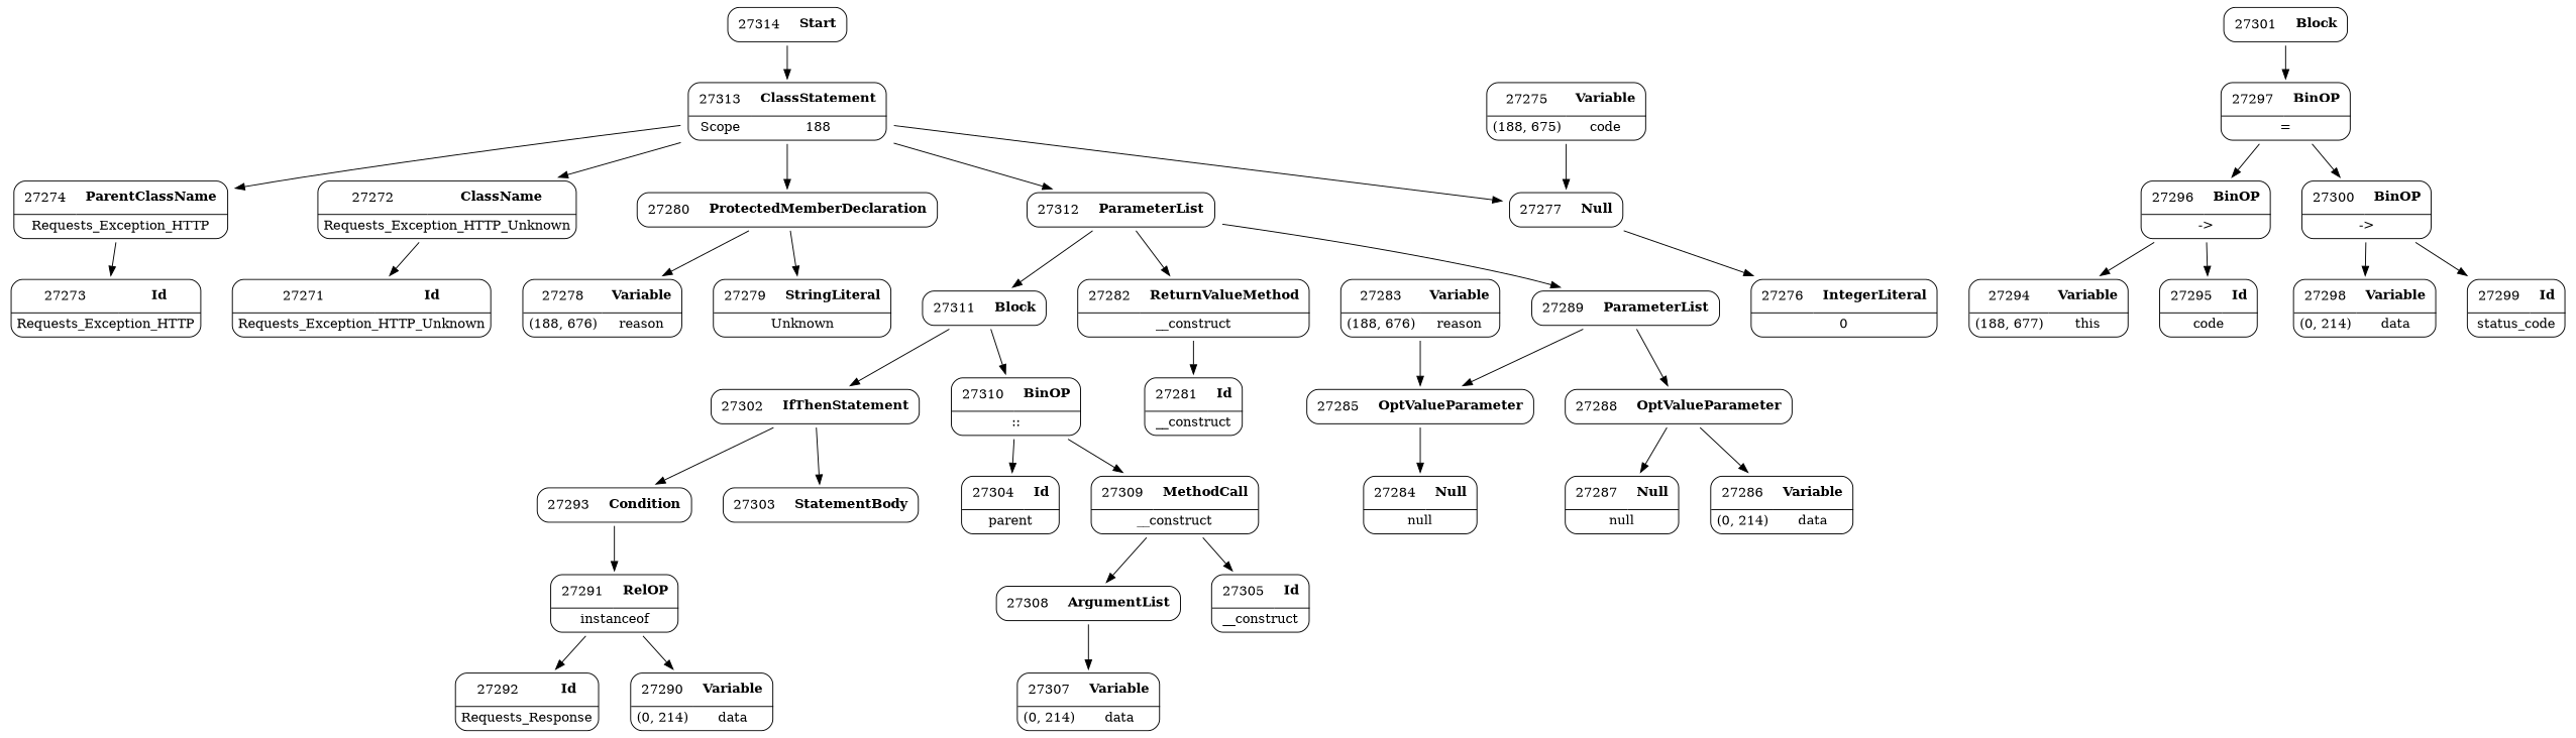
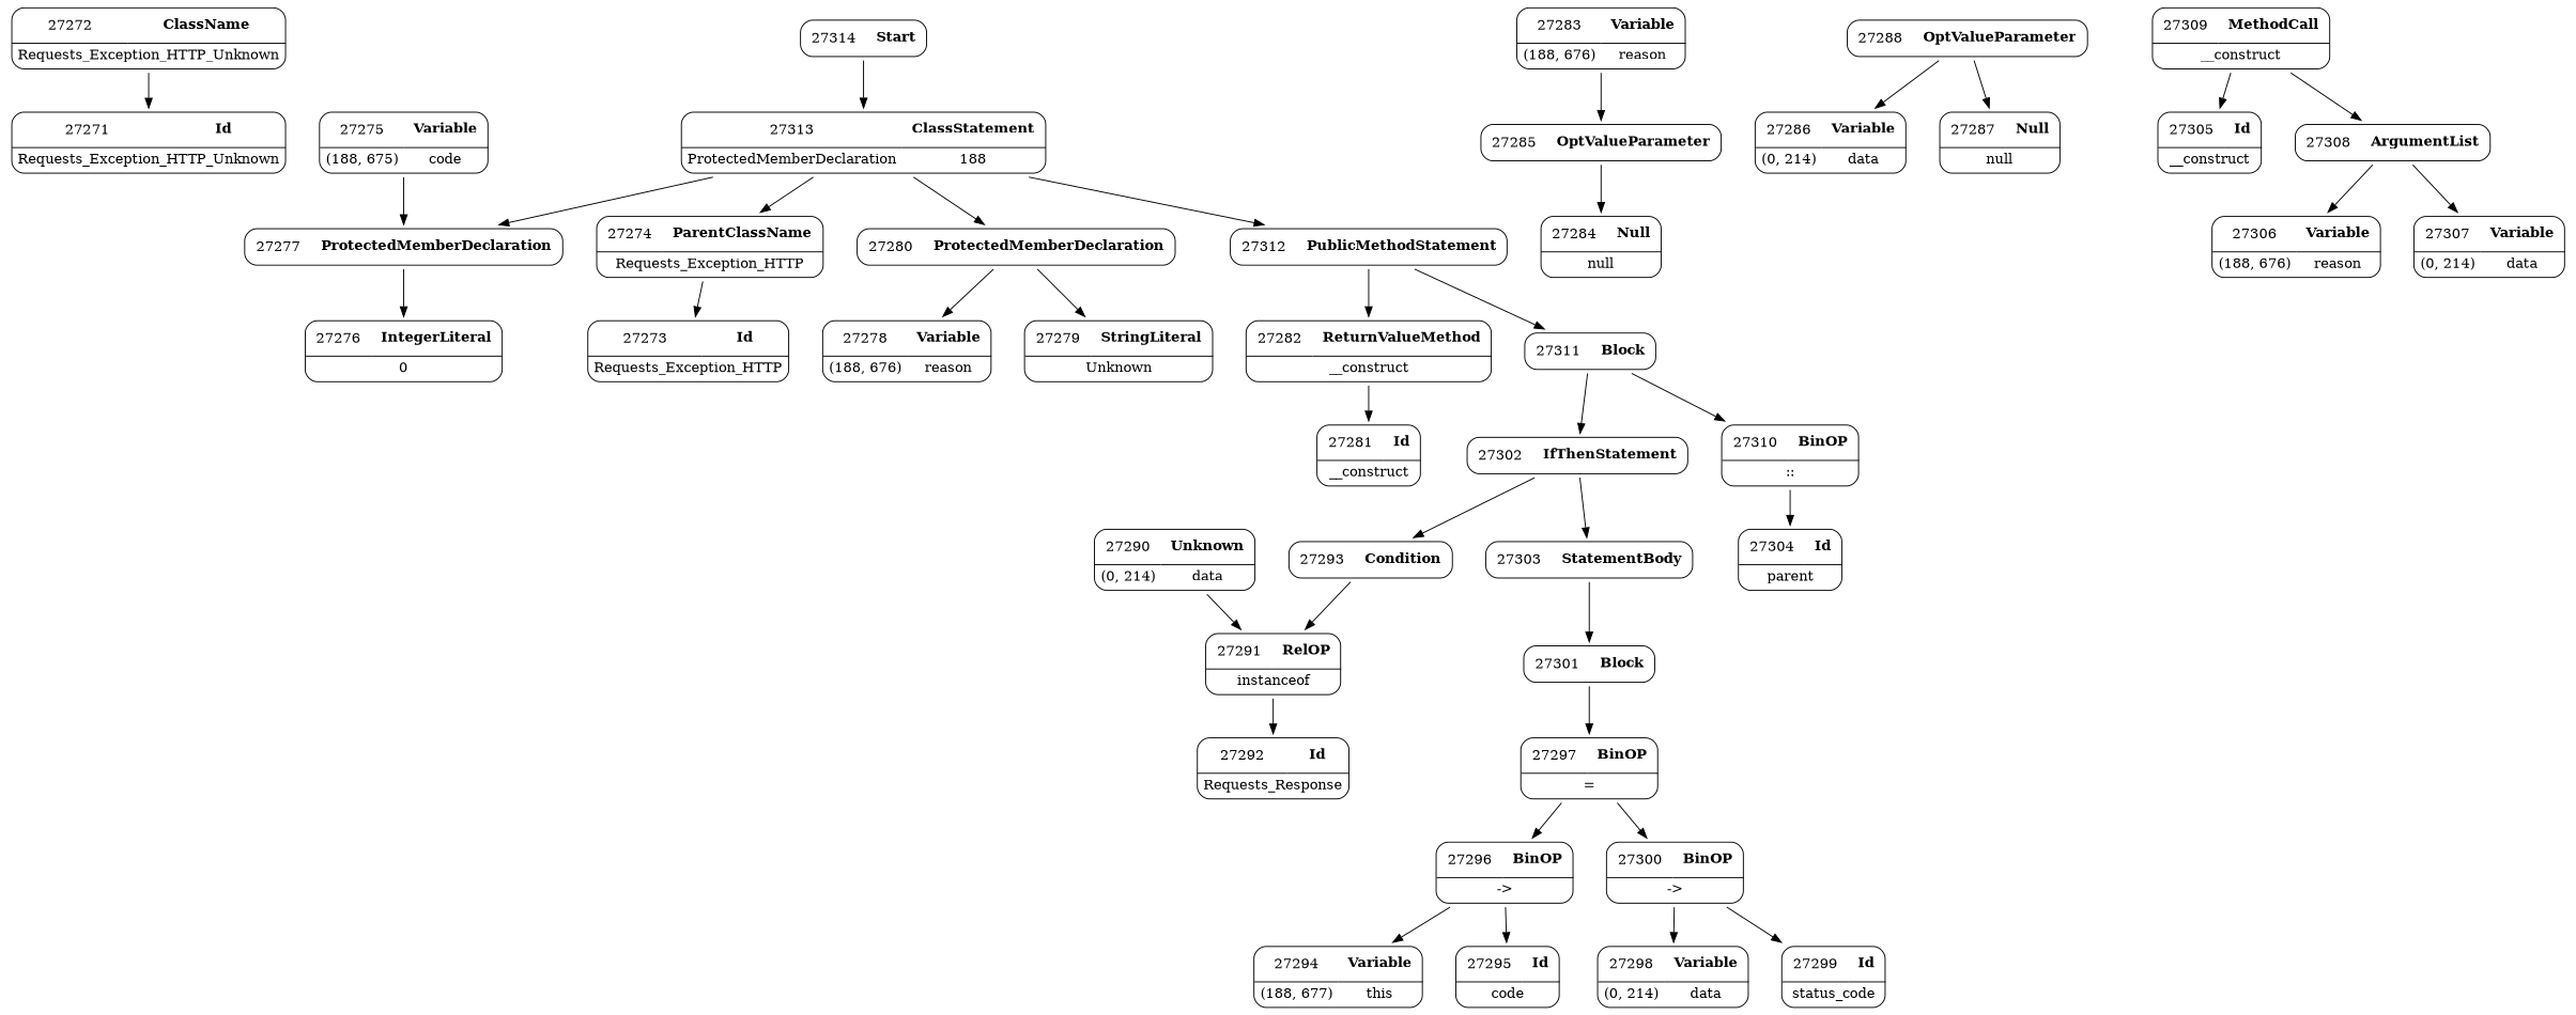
  digraph {
    node [shape=none]
    edge [weight=2]
    n1 [label=<<TABLE border='1' cellspacing='0' cellpadding='10' style='rounded' ><TR><TD border='0'>27271</TD><TD border='0'><B>Id</B></TD></TR><HR/><TR><TD border='0' cellpadding='5' colspan='2'>Requests_Exception_HTTP_Unknown</TD></TR></TABLE>>]
    n2 [label=<<TABLE border='1' cellspacing='0' cellpadding='10' style='rounded' ><TR><TD border='0'>27272</TD><TD border='0'><B>ClassName</B></TD></TR><HR/><TR><TD border='0' cellpadding='5' colspan='2'>Requests_Exception_HTTP_Unknown</TD></TR></TABLE>>]
    n3 [label=<<TABLE border='1' cellspacing='0' cellpadding='10' style='rounded' ><TR><TD border='0'>27273</TD><TD border='0'><B>Id</B></TD></TR><HR/><TR><TD border='0' cellpadding='5' colspan='2'>Requests_Exception_HTTP</TD></TR></TABLE>>]
    n4 [label=<<TABLE border='1' cellspacing='0' cellpadding='10' style='rounded' ><TR><TD border='0'>27274</TD><TD border='0'><B>ParentClassName</B></TD></TR><HR/><TR><TD border='0' cellpadding='5' colspan='2'>Requests_Exception_HTTP</TD></TR></TABLE>>]
    n5 [label=<<TABLE border='1' cellspacing='0' cellpadding='10' style='rounded' ><TR><TD border='0'>27275</TD><TD border='0'><B>Variable</B></TD></TR><HR/><TR><TD border='0' cellpadding='5'>(188, 675)</TD><TD border='0' cellpadding='5'>code</TD></TR></TABLE>>]
-   n6 [label=<<TABLE border='1' cellspacing='0' cellpadding='10' style='rounded' ><TR><TD border='0'>27277</TD><TD border='0'><B>Null</B></TD></TR></TABLE>>]
+   n6 [label=<<TABLE border='1' cellspacing='0' cellpadding='10' style='rounded' ><TR><TD border='0'>27277</TD><TD border='0'><B>ProtectedMemberDeclaration</B></TD></TR></TABLE>>]
    n7 [label=<<TABLE border='1' cellspacing='0' cellpadding='10' style='rounded' ><TR><TD border='0'>27276</TD><TD border='0'><B>IntegerLiteral</B></TD></TR><HR/><TR><TD border='0' cellpadding='5' colspan='2'>0</TD></TR></TABLE>>]
    n8 [label=<<TABLE border='1' cellspacing='0' cellpadding='10' style='rounded' ><TR><TD border='0'>27278</TD><TD border='0'><B>Variable</B></TD></TR><HR/><TR><TD border='0' cellpadding='5'>(188, 676)</TD><TD border='0' cellpadding='5'>reason</TD></TR></TABLE>>]
    n9 [label=<<TABLE border='1' cellspacing='0' cellpadding='10' style='rounded' ><TR><TD border='0'>27279</TD><TD border='0'><B>StringLiteral</B></TD></TR><HR/><TR><TD border='0' cellpadding='5' colspan='2'>Unknown</TD></TR></TABLE>>]
    n10 [label=<<TABLE border='1' cellspacing='0' cellpadding='10' style='rounded' ><TR><TD border='0'>27280</TD><TD border='0'><B>ProtectedMemberDeclaration</B></TD></TR></TABLE>>]
    n11 [label=<<TABLE border='1' cellspacing='0' cellpadding='10' style='rounded' ><TR><TD border='0'>27281</TD><TD border='0'><B>Id</B></TD></TR><HR/><TR><TD border='0' cellpadding='5' colspan='2'>__construct</TD></TR></TABLE>>]
    n12 [label=<<TABLE border='1' cellspacing='0' cellpadding='10' style='rounded' ><TR><TD border='0'>27282</TD><TD border='0'><B>ReturnValueMethod</B></TD></TR><HR/><TR><TD border='0' cellpadding='5' colspan='2'>__construct</TD></TR></TABLE>>]
    n13 [label=<<TABLE border='1' cellspacing='0' cellpadding='10' style='rounded' ><TR><TD border='0'>27283</TD><TD border='0'><B>Variable</B></TD></TR><HR/><TR><TD border='0' cellpadding='5'>(188, 676)</TD><TD border='0' cellpadding='5'>reason</TD></TR></TABLE>>]
    n14 [label=<<TABLE border='1' cellspacing='0' cellpadding='10' style='rounded' ><TR><TD border='0'>27285</TD><TD border='0'><B>OptValueParameter</B></TD></TR></TABLE>>]
    n15 [label=<<TABLE border='1' cellspacing='0' cellpadding='10' style='rounded' ><TR><TD border='0'>27284</TD><TD border='0'><B>Null</B></TD></TR><HR/><TR><TD border='0' cellpadding='5' colspan='2'>null</TD></TR></TABLE>>]
    n16 [label=<<TABLE border='1' cellspacing='0' cellpadding='10' style='rounded' ><TR><TD border='0'>27286</TD><TD border='0'><B>Variable</B></TD></TR><HR/><TR><TD border='0' cellpadding='5'>(0, 214)</TD><TD border='0' cellpadding='5'>data</TD></TR></TABLE>>]
    n17 [label=<<TABLE border='1' cellspacing='0' cellpadding='10' style='rounded' ><TR><TD border='0'>27287</TD><TD border='0'><B>Null</B></TD></TR><HR/><TR><TD border='0' cellpadding='5' colspan='2'>null</TD></TR></TABLE>>]
    n18 [label=<<TABLE border='1' cellspacing='0' cellpadding='10' style='rounded' ><TR><TD border='0'>27288</TD><TD border='0'><B>OptValueParameter</B></TD></TR></TABLE>>]
-   n19 [label=<<TABLE border='1' cellspacing='0' cellpadding='10' style='rounded' ><TR><TD border='0'>27289</TD><TD border='0'><B>ParameterList</B></TD></TR></TABLE>>]
-   n20 [label=<<TABLE border='1' cellspacing='0' cellpadding='10' style='rounded' ><TR><TD border='0'>27290</TD><TD border='0'><B>Variable</B></TD></TR><HR/><TR><TD border='0' cellpadding='5'>(0, 214)</TD><TD border='0' cellpadding='5'>data</TD></TR></TABLE>>]
+   n20 [label=<<TABLE border='1' cellspacing='0' cellpadding='10' style='rounded' ><TR><TD border='0'>27290</TD><TD border='0'><B>Unknown</B></TD></TR><HR/><TR><TD border='0' cellpadding='5'>(0, 214)</TD><TD border='0' cellpadding='5'>data</TD></TR></TABLE>>]
    n21 [label=<<TABLE border='1' cellspacing='0' cellpadding='10' style='rounded' ><TR><TD border='0'>27291</TD><TD border='0'><B>RelOP</B></TD></TR><HR/><TR><TD border='0' cellpadding='5' colspan='2'>instanceof</TD></TR></TABLE>>]
    n22 [label=<<TABLE border='1' cellspacing='0' cellpadding='10' style='rounded' ><TR><TD border='0'>27292</TD><TD border='0'><B>Id</B></TD></TR><HR/><TR><TD border='0' cellpadding='5' colspan='2'>Requests_Response</TD></TR></TABLE>>]
    n23 [label=<<TABLE border='1' cellspacing='0' cellpadding='10' style='rounded' ><TR><TD border='0'>27293</TD><TD border='0'><B>Condition</B></TD></TR></TABLE>>]
    n24 [label=<<TABLE border='1' cellspacing='0' cellpadding='10' style='rounded' ><TR><TD border='0'>27294</TD><TD border='0'><B>Variable</B></TD></TR><HR/><TR><TD border='0' cellpadding='5'>(188, 677)</TD><TD border='0' cellpadding='5'>this</TD></TR></TABLE>>]
    n25 [label=<<TABLE border='1' cellspacing='0' cellpadding='10' style='rounded' ><TR><TD border='0'>27295</TD><TD border='0'><B>Id</B></TD></TR><HR/><TR><TD border='0' cellpadding='5' colspan='2'>code</TD></TR></TABLE>>]
    n26 [label=<<TABLE border='1' cellspacing='0' cellpadding='10' style='rounded' ><TR><TD border='0'>27296</TD><TD border='0'><B>BinOP</B></TD></TR><HR/><TR><TD border='0' cellpadding='5' colspan='2'>-&gt;</TD></TR></TABLE>>]
    n27 [label=<<TABLE border='1' cellspacing='0' cellpadding='10' style='rounded' ><TR><TD border='0'>27297</TD><TD border='0'><B>BinOP</B></TD></TR><HR/><TR><TD border='0' cellpadding='5' colspan='2'>=</TD></TR></TABLE>>]
    n28 [label=<<TABLE border='1' cellspacing='0' cellpadding='10' style='rounded' ><TR><TD border='0'>27300</TD><TD border='0'><B>BinOP</B></TD></TR><HR/><TR><TD border='0' cellpadding='5' colspan='2'>-&gt;</TD></TR></TABLE>>]
    n29 [label=<<TABLE border='1' cellspacing='0' cellpadding='10' style='rounded' ><TR><TD border='0'>27298</TD><TD border='0'><B>Variable</B></TD></TR><HR/><TR><TD border='0' cellpadding='5'>(0, 214)</TD><TD border='0' cellpadding='5'>data</TD></TR></TABLE>>]
    n30 [label=<<TABLE border='1' cellspacing='0' cellpadding='10' style='rounded' ><TR><TD border='0'>27299</TD><TD border='0'><B>Id</B></TD></TR><HR/><TR><TD border='0' cellpadding='5' colspan='2'>status_code</TD></TR></TABLE>>]
    n31 [label=<<TABLE border='1' cellspacing='0' cellpadding='10' style='rounded' ><TR><TD border='0'>27301</TD><TD border='0'><B>Block</B></TD></TR></TABLE>>]
    n32 [label=<<TABLE border='1' cellspacing='0' cellpadding='10' style='rounded' ><TR><TD border='0'>27302</TD><TD border='0'><B>IfThenStatement</B></TD></TR></TABLE>>]
    n33 [label=<<TABLE border='1' cellspacing='0' cellpadding='10' style='rounded' ><TR><TD border='0'>27303</TD><TD border='0'><B>StatementBody</B></TD></TR></TABLE>>]
    n34 [label=<<TABLE border='1' cellspacing='0' cellpadding='10' style='rounded' ><TR><TD border='0'>27304</TD><TD border='0'><B>Id</B></TD></TR><HR/><TR><TD border='0' cellpadding='5' colspan='2'>parent</TD></TR></TABLE>>]
    n35 [label=<<TABLE border='1' cellspacing='0' cellpadding='10' style='rounded' ><TR><TD border='0'>27305</TD><TD border='0'><B>Id</B></TD></TR><HR/><TR><TD border='0' cellpadding='5' colspan='2'>__construct</TD></TR></TABLE>>]
+   n36 [label=<<TABLE border='1' cellspacing='0' cellpadding='10' style='rounded' ><TR><TD border='0'>27306</TD><TD border='0'><B>Variable</B></TD></TR><HR/><TR><TD border='0' cellpadding='5'>(188, 676)</TD><TD border='0' cellpadding='5'>reason</TD></TR></TABLE>>]
    n37 [label=<<TABLE border='1' cellspacing='0' cellpadding='10' style='rounded' ><TR><TD border='0'>27307</TD><TD border='0'><B>Variable</B></TD></TR><HR/><TR><TD border='0' cellpadding='5'>(0, 214)</TD><TD border='0' cellpadding='5'>data</TD></TR></TABLE>>]
    n38 [label=<<TABLE border='1' cellspacing='0' cellpadding='10' style='rounded' ><TR><TD border='0'>27308</TD><TD border='0'><B>ArgumentList</B></TD></TR></TABLE>>]
    n39 [label=<<TABLE border='1' cellspacing='0' cellpadding='10' style='rounded' ><TR><TD border='0'>27309</TD><TD border='0'><B>MethodCall</B></TD></TR><HR/><TR><TD border='0' cellpadding='5' colspan='2'>__construct</TD></TR></TABLE>>]
    n40 [label=<<TABLE border='1' cellspacing='0' cellpadding='10' style='rounded' ><TR><TD border='0'>27310</TD><TD border='0'><B>BinOP</B></TD></TR><HR/><TR><TD border='0' cellpadding='5' colspan='2'>::</TD></TR></TABLE>>]
    n41 [label=<<TABLE border='1' cellspacing='0' cellpadding='10' style='rounded' ><TR><TD border='0'>27311</TD><TD border='0'><B>Block</B></TD></TR></TABLE>>]
-   n42 [label=<<TABLE border='1' cellspacing='0' cellpadding='10' style='rounded' ><TR><TD border='0'>27312</TD><TD border='0'><B>ParameterList</B></TD></TR></TABLE>>]
-   n43 [label=<<TABLE border='1' cellspacing='0' cellpadding='10' style='rounded' ><TR><TD border='0'>27313</TD><TD border='0'><B>ClassStatement</B></TD></TR><HR/><TR><TD border='0' cellpadding='5'>Scope</TD><TD border='0' cellpadding='5'>188</TD></TR></TABLE>>]
+   n42 [label=<<TABLE border='1' cellspacing='0' cellpadding='10' style='rounded' ><TR><TD border='0'>27312</TD><TD border='0'><B>PublicMethodStatement</B></TD></TR></TABLE>>]
+   n43 [label=<<TABLE border='1' cellspacing='0' cellpadding='10' style='rounded' ><TR><TD border='0'>27313</TD><TD border='0'><B>ClassStatement</B></TD></TR><HR/><TR><TD border='0' cellpadding='5'>ProtectedMemberDeclaration</TD><TD border='0' cellpadding='5'>188</TD></TR></TABLE>>]
    n44 [label=<<TABLE border='1' cellspacing='0' cellpadding='10' style='rounded' ><TR><TD border='0'>27314</TD><TD border='0'><B>Start</B></TD></TR></TABLE>>]
    n2 -> n1
    n4 -> n3
    n5 -> n6
    n6 -> n7
    n10 -> n8
    n10 -> n9
    n12 -> n11
    n13 -> n14
    n14 -> n15
    n18 -> n16
    n18 -> n17
-   n19 -> n14
-   n19 -> n18
-   n21 -> n20
+   n20 -> n21
    n21 -> n22
    n23 -> n21
    n26 -> n24
    n26 -> n25
    n27 -> n26
    n27 -> n28
    n28 -> n29
    n28 -> n30
    n31 -> n27
    n32 -> n23
    n32 -> n33
+   n33 -> n31
+   n38 -> n36
    n38 -> n37
    n39 -> n35
    n39 -> n38
    n40 -> n34
-   n40 -> n39
    n41 -> n32
    n41 -> n40
    n42 -> n12
-   n42 -> n19
    n42 -> n41
-   n43 -> n2
    n43 -> n4
    n43 -> n6
    n43 -> n10
    n43 -> n42
    n44 -> n43
  }
